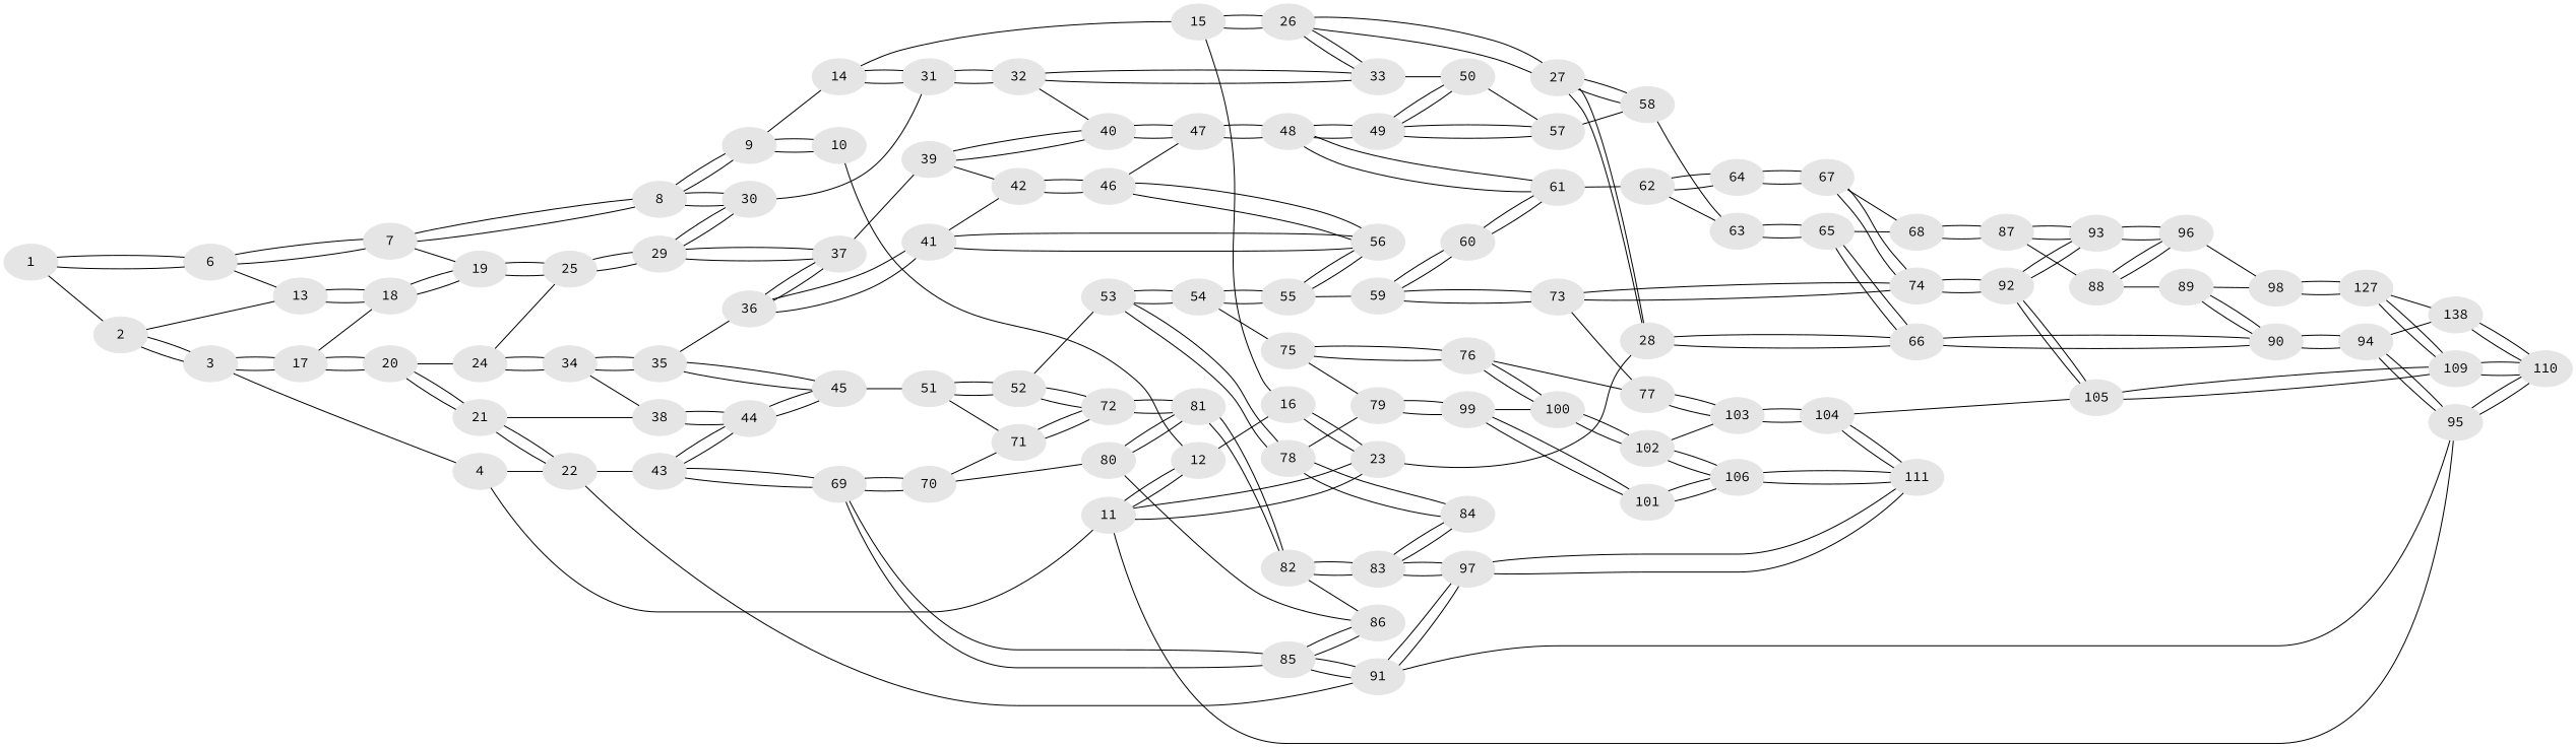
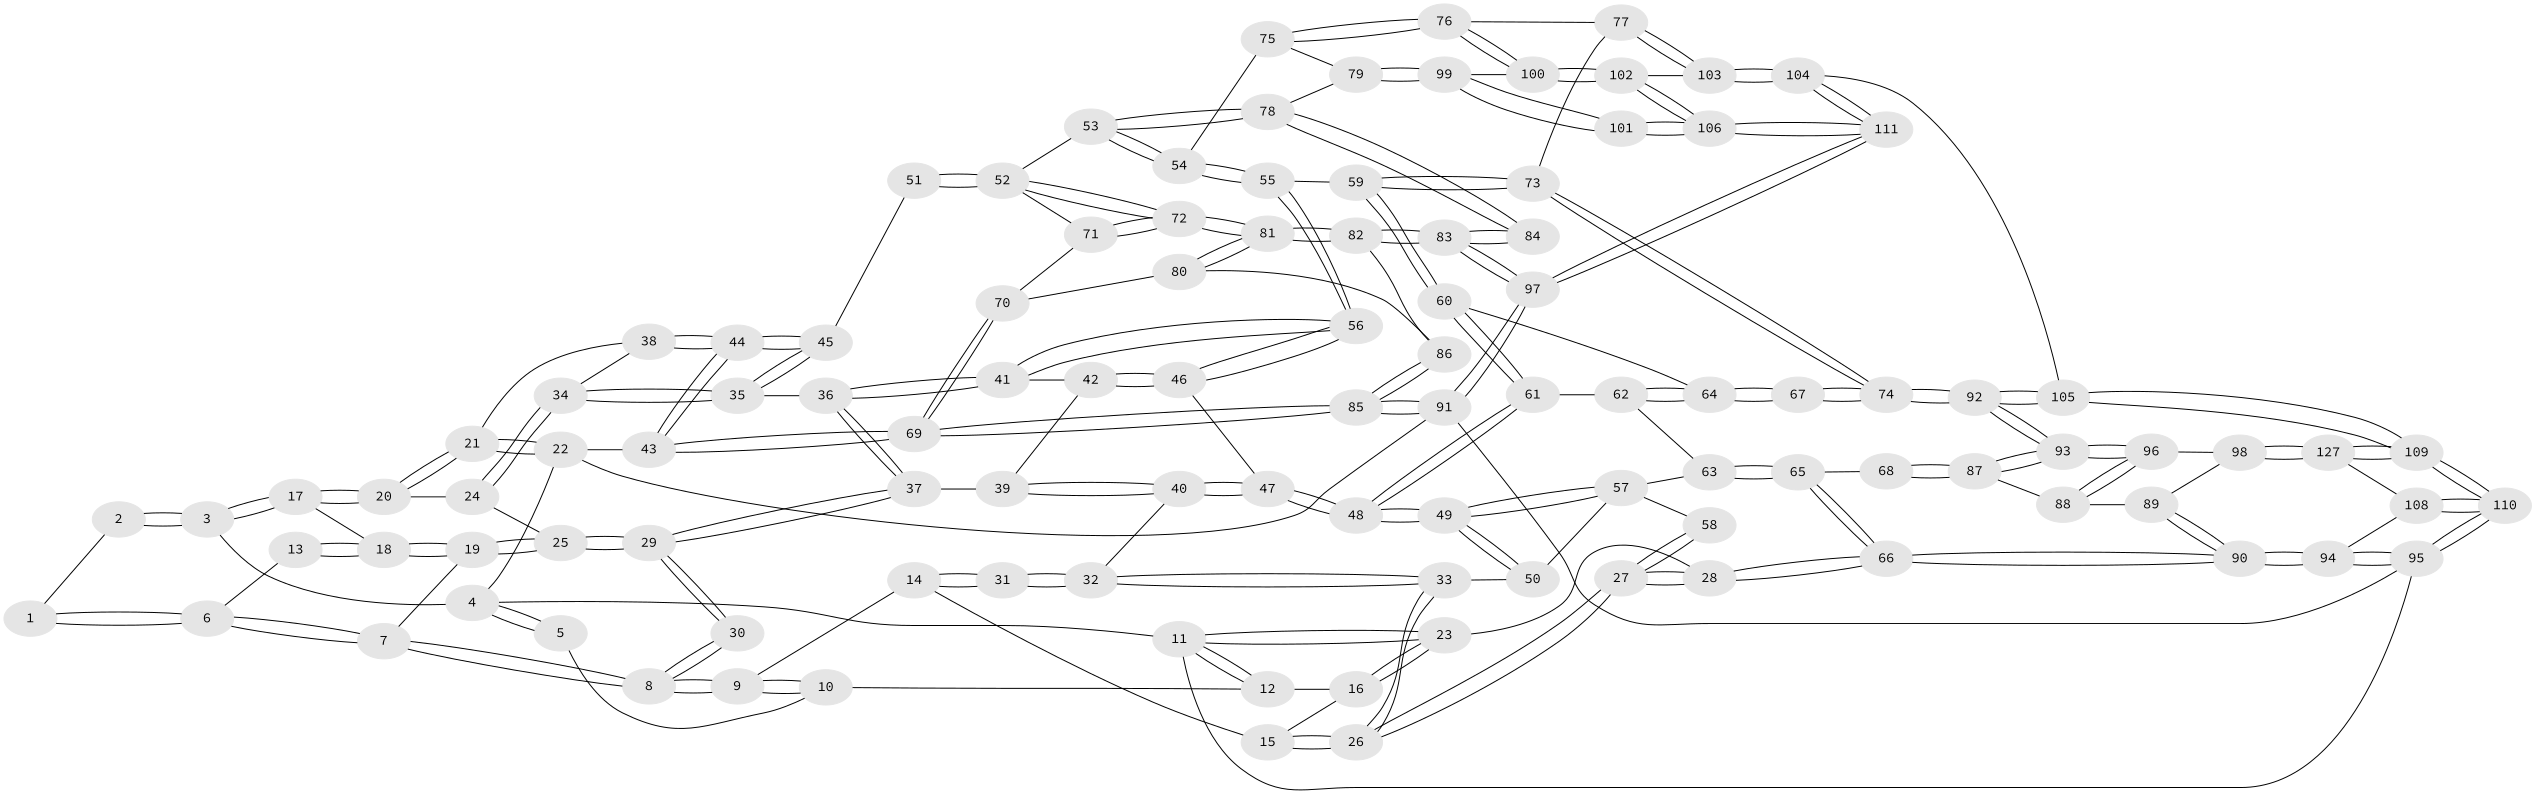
  graph {
    fontname="Source Code Pro"
    rankdir=LR
    node [color=gray90 fontname="Source Code Pro" style=filled]
    edge [fontname="Source Code Pro"]
    1
    2
    6
    3
    13
    7
    4
    17
    18
+   5
    11
    22
    20
    10
    12
    23
    95
    43
    91
    8
    19
    9
    30
    25
    14
    31
    15
    16
    28
    110
    26
    32
    27
    33
    21
    24
    29
    38
    34
    44
    69
    97
    66
    35
    37
    58
    50
    63
    90
    39
    40
    47
    57
    36
    45
    41
    51
    42
    56
    46
    48
    70
    85
    52
    71
    49
    61
    62
    53
    72
    54
    78
    81
    55
    75
    79
    84
    59
    76
    60
    73
    65
    64
    74
    77
    67
    68
    87
    94
    92
    88
    93
    80
    86
    82
    103
    105
    100
    99
    102
    104
    101
    83
    111
    106
    89
    96
    98
    n109 [label=127]
-   108 [label=138]
+   108
    109
    1 -- 2
    1 -- 6
    1 -- 6
    2 -- 3
    2 -- 3
-   2 -- 13
    6 -- 13
    6 -- 7
    6 -- 7
    3 -- 4
    3 -- 17
    3 -- 17
    13 -- 18
    13 -- 18
    7 -- 8
    7 -- 8
    7 -- 19
+   4 -- 5
+   4 -- 5
    4 -- 11
    4 -- 22
    17 -- 18
    17 -- 20
    17 -- 20
    18 -- 19
    18 -- 19
+   5 -- 10
    11 -- 12
    11 -- 12
    11 -- 23
    11 -- 23
    11 -- 95
    22 -- 43
    22 -- 91
    20 -- 21
    20 -- 21
    20 -- 24
    10 -- 12
    12 -- 16
    23 -- 28
    95 -- 110
    95 -- 110
    43 -- 44
    43 -- 44
    43 -- 69
    43 -- 69
    91 -- 95
    91 -- 97
    91 -- 97
    8 -- 9
    8 -- 9
    8 -- 30
    8 -- 30
    19 -- 25
    19 -- 25
    9 -- 10
    9 -- 10
    9 -- 14
-   30 -- 31
    25 -- 29
    25 -- 29
    14 -- 31
    14 -- 31
    14 -- 15
    31 -- 32
    31 -- 32
    15 -- 16
    15 -- 26
    15 -- 26
    16 -- 23
    16 -- 23
    28 -- 66
    28 -- 66
    26 -- 27
    26 -- 27
    26 -- 33
    26 -- 33
    32 -- 33
    32 -- 33
    32 -- 40
    27 -- 28
    27 -- 28
    27 -- 58
    27 -- 58
    33 -- 50
    21 -- 22
    21 -- 22
    21 -- 38
    24 -- 25
    24 -- 34
    24 -- 34
    29 -- 30
    29 -- 30
    29 -- 37
    29 -- 37
    38 -- 44
    38 -- 44
    34 -- 38
    34 -- 35
    34 -- 35
    44 -- 45
    44 -- 45
    69 -- 70
    69 -- 70
    69 -- 85
    69 -- 85
    97 -- 111
    97 -- 111
    66 -- 90
    66 -- 90
    35 -- 36
    35 -- 45
    35 -- 45
    37 -- 39
-   58 -- 63
+   57 -- 63
    50 -- 57
    63 -- 65
    63 -- 65
    90 -- 94
    90 -- 94
    39 -- 40
    39 -- 40
    39 -- 42
    40 -- 47
    40 -- 47
    47 -- 48
    47 -- 48
    57 -- 58
    36 -- 37
    36 -- 37
    36 -- 41
    36 -- 41
    45 -- 51
    41 -- 42
    41 -- 56
    41 -- 56
    51 -- 52
    51 -- 52
-   51 -- 71
+   52 -- 71
    42 -- 46
    42 -- 46
    46 -- 47
    46 -- 56
    46 -- 56
    48 -- 49
    48 -- 49
    48 -- 61
    48 -- 61
    70 -- 71
    70 -- 80
    85 -- 91
    85 -- 91
    85 -- 86
    85 -- 86
    52 -- 53
    52 -- 72
    52 -- 72
    71 -- 72
    71 -- 72
    49 -- 50
    49 -- 50
    49 -- 57
    49 -- 57
    61 -- 62
    62 -- 63
    62 -- 64
    62 -- 64
    53 -- 54
    53 -- 54
    53 -- 78
    53 -- 78
    72 -- 81
    72 -- 81
    54 -- 55
    54 -- 55
    54 -- 75
    78 -- 79
    78 -- 84
    78 -- 84
    81 -- 82
    81 -- 82
    55 -- 56
    55 -- 56
    55 -- 59
    75 -- 79
    75 -- 76
    75 -- 76
    79 -- 99
    79 -- 99
    59 -- 60
    59 -- 60
    59 -- 73
    59 -- 73
    76 -- 77
    76 -- 100
    76 -- 100
    60 -- 61
    60 -- 61
+   60 -- 64
    73 -- 74
    73 -- 74
    73 -- 77
    65 -- 66
    65 -- 66
    65 -- 68
    64 -- 67
    64 -- 67
    74 -- 92
    74 -- 92
    77 -- 103
    77 -- 103
    67 -- 74
    67 -- 74
-   67 -- 68
    68 -- 87
    68 -- 87
    87 -- 88
    87 -- 93
    87 -- 93
    94 -- 95
    94 -- 95
    94 -- 108
    92 -- 93
    92 -- 93
    92 -- 105
    92 -- 105
    88 -- 89
    88 -- 96
    88 -- 96
    93 -- 96
    93 -- 96
    80 -- 81
    80 -- 81
    80 -- 86
    82 -- 86
    82 -- 83
    82 -- 83
    103 -- 104
    103 -- 104
    105 -- 109
    105 -- 109
    100 -- 102
    100 -- 102
    99 -- 100
    99 -- 101
    99 -- 101
    102 -- 103
    102 -- 106
    102 -- 106
    104 -- 105
    104 -- 111
    104 -- 111
    101 -- 106
    101 -- 106
    83 -- 97
    83 -- 97
    83 -- 84
    83 -- 84
    106 -- 111
    106 -- 111
    89 -- 90
    89 -- 90
    89 -- 98
    96 -- 98
    98 -- n109
    98 -- n109
    n109 -- 108
    n109 -- 109
    n109 -- 109
    108 -- 110
    108 -- 110
    109 -- 110
    109 -- 110
  }
